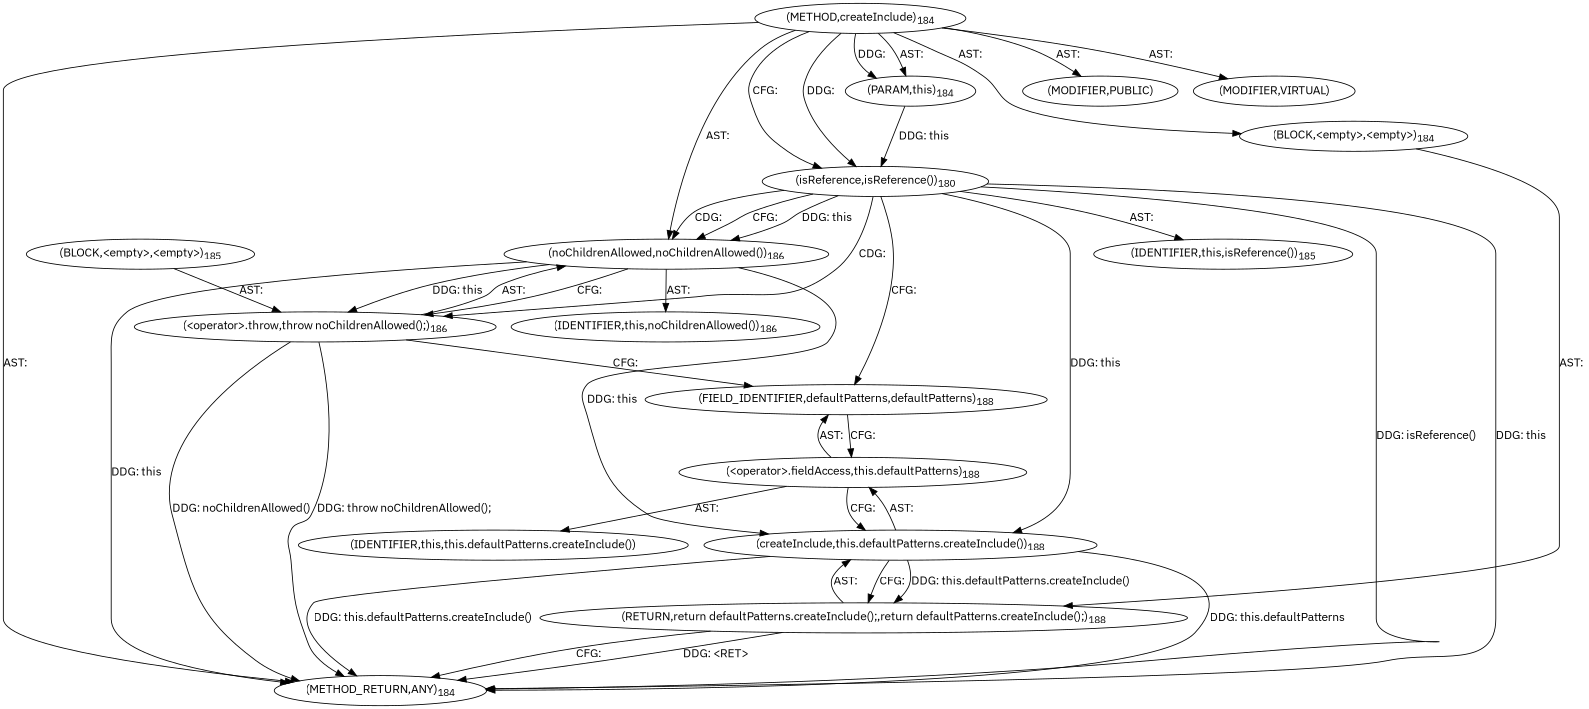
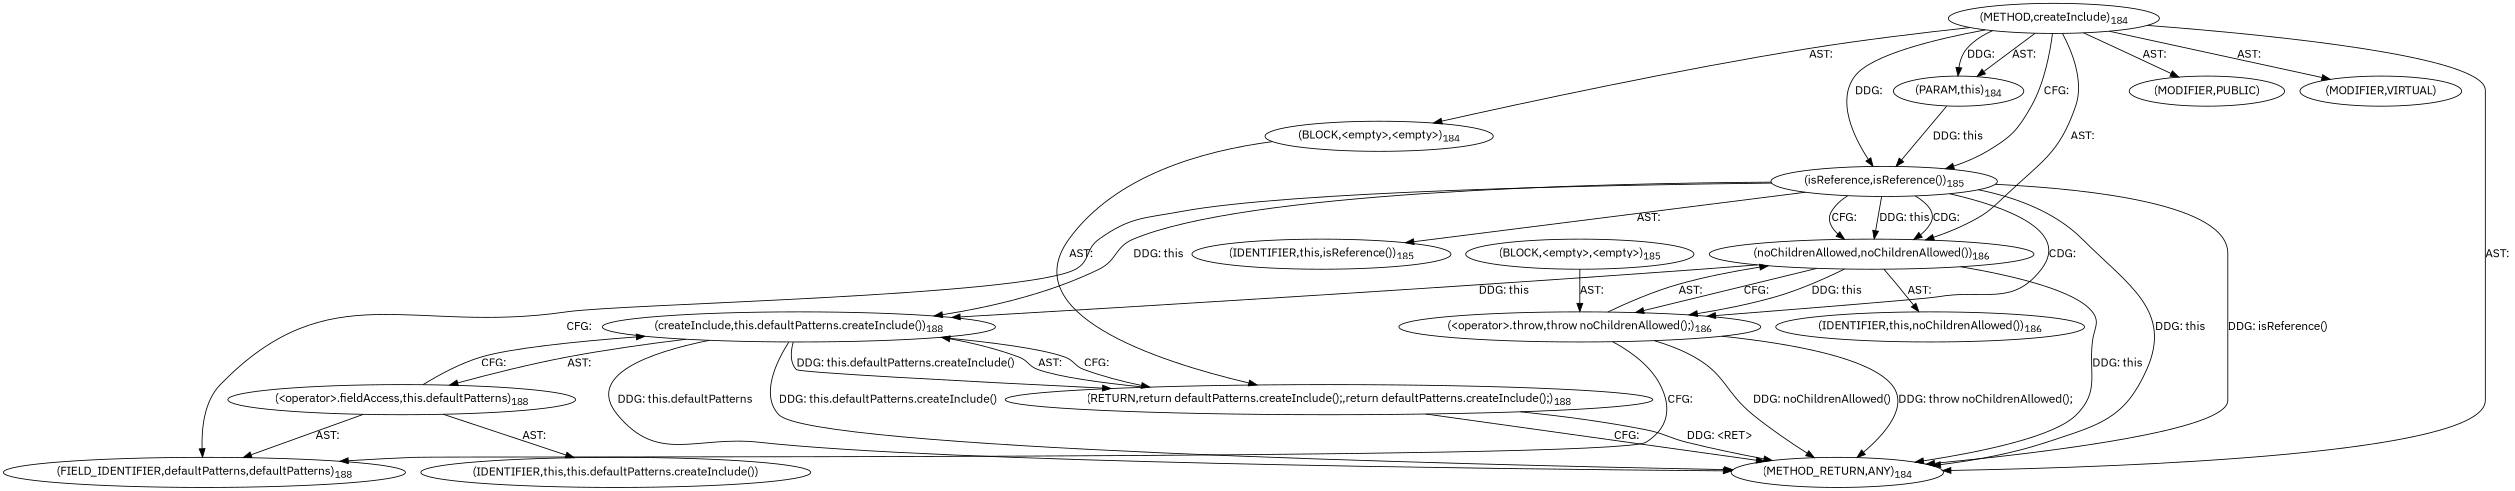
  digraph {
    fontname="IBM Plex Sans"
    node [fontname="IBM Plex Sans"]
    edge [fontname="IBM Plex Sans"]
    n1 [label=<(METHOD,createInclude)<SUB>184</SUB>>]
    n2 [label=<(PARAM,this)<SUB>184</SUB>>]
    n3 [label=<(BLOCK,&lt;empty&gt;,&lt;empty&gt;)<SUB>184</SUB>>]
-   n4 [label=<(isReference,isReference())<SUB>180</SUB>>]
+   n4 [label=<(isReference,isReference())<SUB>185</SUB>>]
    n5 [label=<(noChildrenAllowed,noChildrenAllowed())<SUB>186</SUB>>]
    n6 [label=<(MODIFIER,PUBLIC)>]
    n7 [label=<(MODIFIER,VIRTUAL)>]
    n8 [label=<(METHOD_RETURN,ANY)<SUB>184</SUB>>]
    n9 [label=<(RETURN,return defaultPatterns.createInclude();,return defaultPatterns.createInclude();)<SUB>188</SUB>>]
    n10 [label=<(IDENTIFIER,this,isReference())<SUB>185</SUB>>]
    n11 [label=<(&lt;operator&gt;.throw,throw noChildrenAllowed();)<SUB>186</SUB>>]
    n12 [label=<(createInclude,this.defaultPatterns.createInclude())<SUB>188</SUB>>]
    n13 [label=<(FIELD_IDENTIFIER,defaultPatterns,defaultPatterns)<SUB>188</SUB>>]
    n14 [label=<(IDENTIFIER,this,noChildrenAllowed())<SUB>186</SUB>>]
    n15 [label=<(BLOCK,&lt;empty&gt;,&lt;empty&gt;)<SUB>185</SUB>>]
    n16 [label=<(&lt;operator&gt;.fieldAccess,this.defaultPatterns)<SUB>188</SUB>>]
    n17 [label=<(IDENTIFIER,this,this.defaultPatterns.createInclude())>]
    n1 -> n2 [label="AST: "]
    n1 -> n2 [label="DDG: "]
    n1 -> n3 [label="AST: "]
    n1 -> n4 [label="CFG: "]
    n1 -> n4 [label="DDG: "]
    n1 -> n5 [label="AST: "]
    n1 -> n6 [label="AST: "]
    n1 -> n7 [label="AST: "]
    n1 -> n8 [label="AST: "]
    n2 -> n4 [label="DDG: this"]
    n3 -> n9 [label="AST: "]
    n4 -> n5 [label="CFG: "]
    n4 -> n5 [label="DDG: this"]
    n4 -> n5 [label="CDG: "]
    n4 -> n8 [label="DDG: this"]
    n4 -> n8 [label="DDG: isReference()"]
    n4 -> n10 [label="AST: "]
    n4 -> n11 [label="CDG: "]
    n4 -> n12 [label="DDG: this"]
    n4 -> n13 [label="CFG: "]
    n5 -> n8 [label="DDG: this"]
    n5 -> n11 [label="CFG: "]
    n5 -> n11 [label="DDG: this"]
    n5 -> n12 [label="DDG: this"]
    n5 -> n14 [label="AST: "]
    n9 -> n8 [label="CFG: "]
    n9 -> n8 [label="DDG: &lt;RET&gt;"]
    n9 -> n12 [label="AST: "]
    n11 -> n5 [label="AST: "]
    n11 -> n8 [label="DDG: noChildrenAllowed()"]
    n11 -> n8 [label="DDG: throw noChildrenAllowed();"]
    n11 -> n13 [label="CFG: "]
    n12 -> n8 [label="DDG: this.defaultPatterns"]
    n12 -> n8 [label="DDG: this.defaultPatterns.createInclude()"]
    n12 -> n9 [label="CFG: "]
    n12 -> n9 [label="DDG: this.defaultPatterns.createInclude()"]
    n12 -> n16 [label="AST: "]
-   n13 -> n16 [label="CFG: "]
    n15 -> n11 [label="AST: "]
    n16 -> n12 [label="CFG: "]
    n16 -> n13 [label="AST: "]
    n16 -> n17 [label="AST: "]
  }
